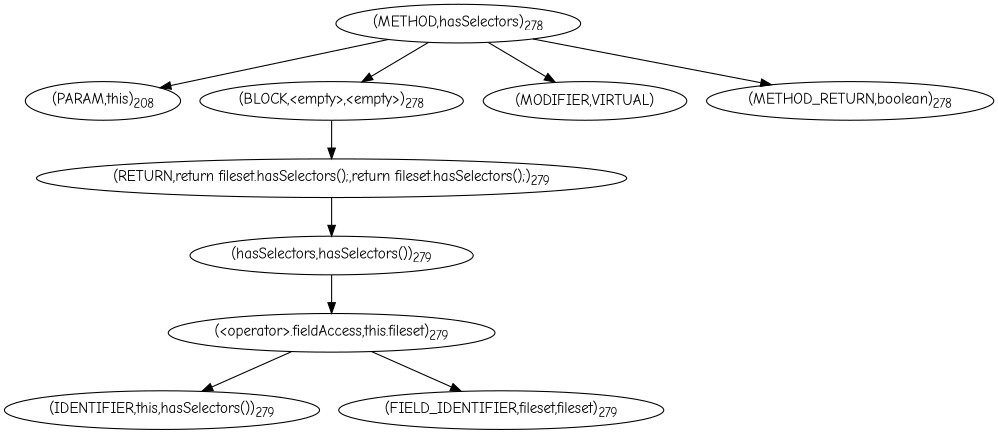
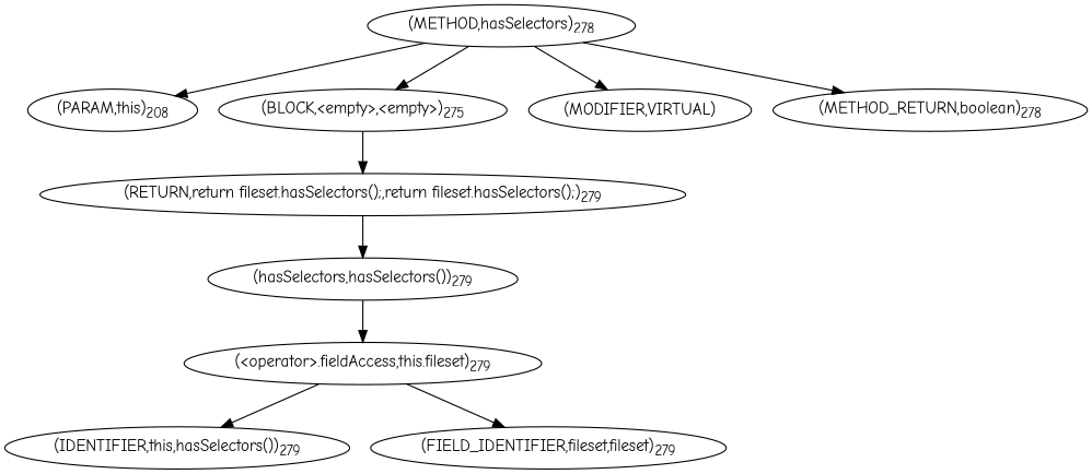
  digraph {
    fontname="Comic Neue"
    node [fontname="Comic Neue"]
    edge [fontname="Comic Neue"]
    n1 [label=<(METHOD,hasSelectors)<SUB>278</SUB>>]
    n2 [label=<(PARAM,this)<SUB>208</SUB>>]
-   n3 [label=<(BLOCK,&lt;empty&gt;,&lt;empty&gt;)<SUB>278</SUB>>]
+   n3 [label=<(BLOCK,&lt;empty&gt;,&lt;empty&gt;)<SUB>275</SUB>>]
    n4 [label=<(MODIFIER,VIRTUAL)>]
    n5 [label=<(METHOD_RETURN,boolean)<SUB>278</SUB>>]
    n6 [label=<(RETURN,return fileset.hasSelectors();,return fileset.hasSelectors();)<SUB>279</SUB>>]
    n7 [label=<(hasSelectors,hasSelectors())<SUB>279</SUB>>]
    n8 [label=<(&lt;operator&gt;.fieldAccess,this.fileset)<SUB>279</SUB>>]
    n9 [label=<(IDENTIFIER,this,hasSelectors())<SUB>279</SUB>>]
    n10 [label=<(FIELD_IDENTIFIER,fileset,fileset)<SUB>279</SUB>>]
    n1 -> n2
    n1 -> n3
    n1 -> n4
    n1 -> n5
    n3 -> n6
    n6 -> n7
    n7 -> n8
    n8 -> n9
    n8 -> n10
  }
